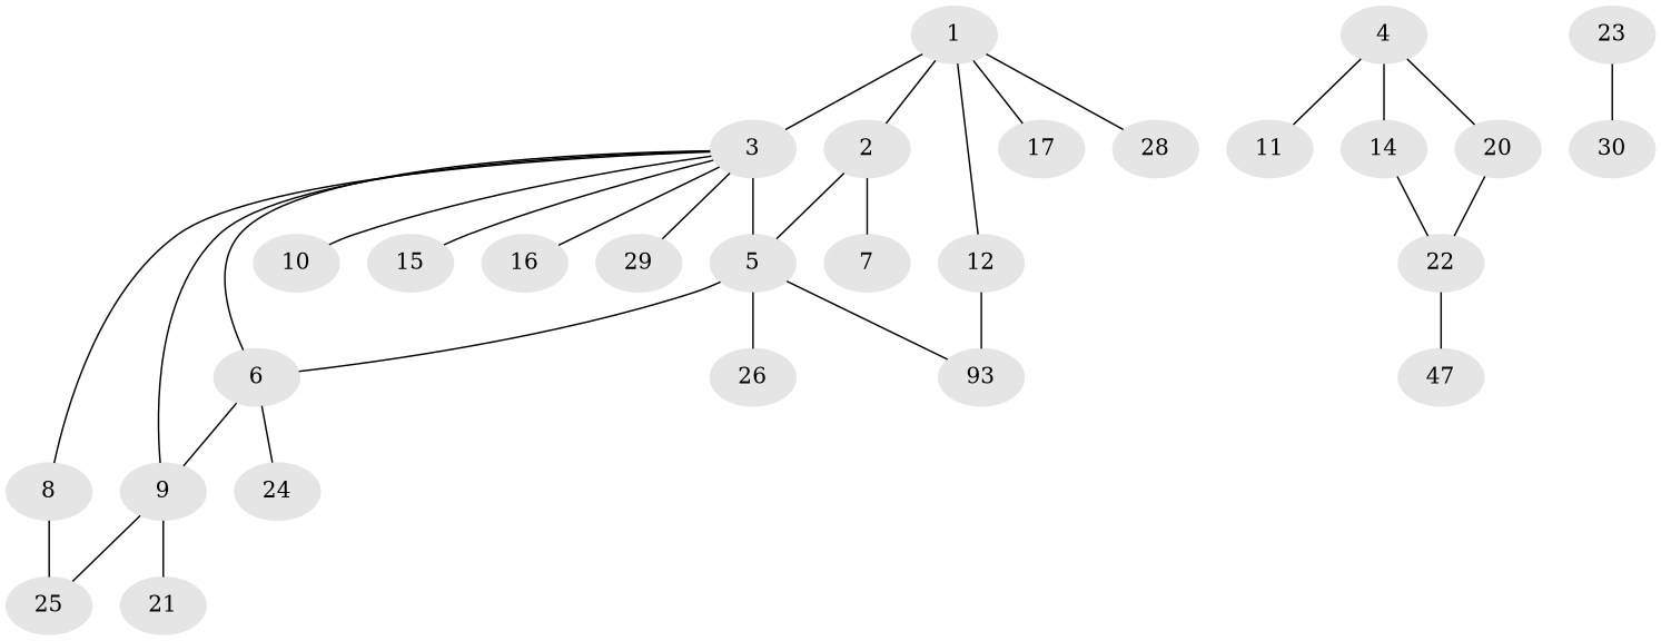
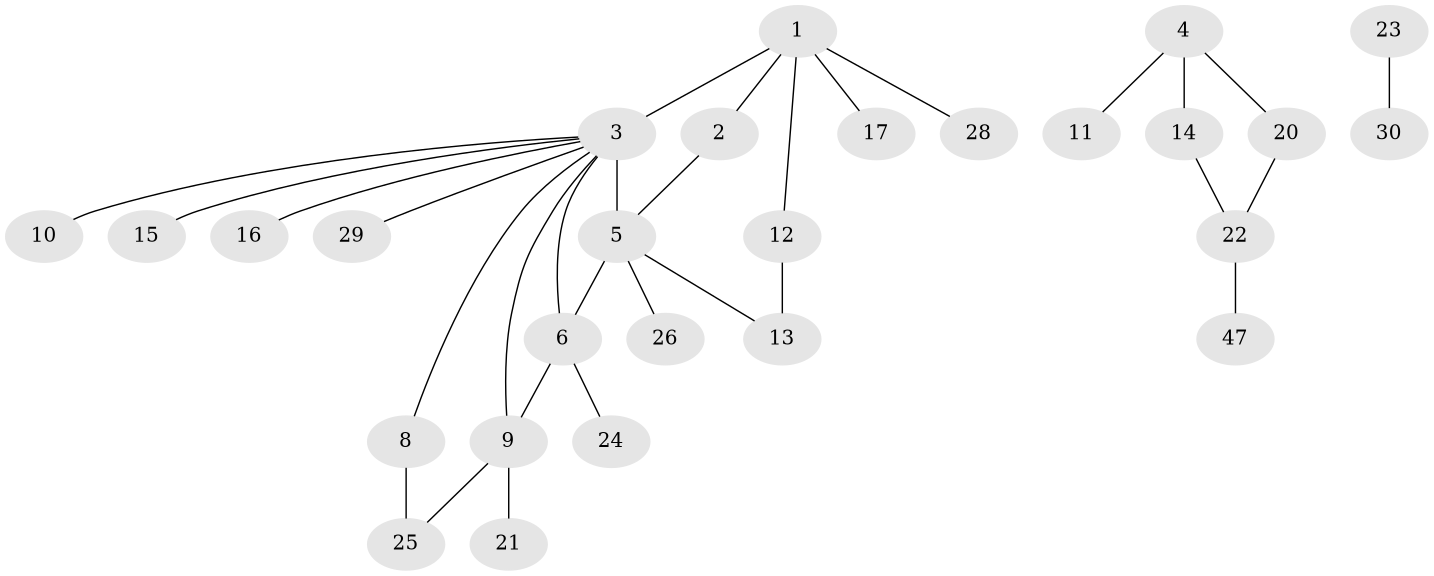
  graph {
    node [color=gray90 style=filled]
    edge [weight=1.0]
    1
    2
    3
    12
    17
    28
    5
-   7
    6
    8
    9
    10
    15
    16
    29
-   13 [label=93]
+   13
    26
    4
    11
    14
    20
    24
    25
    21
    22
    n26 [label=47]
    23
    30
    1 -- 2
    1 -- 3
    1 -- 12
    1 -- 17
    1 -- 28
    2 -- 5
-   2 -- 7 [weight=2.0]
    3 -- 5 [weight=10.0]
    3 -- 6
    3 -- 8
    3 -- 9
    3 -- 10
    3 -- 15
    3 -- 16
    3 -- 29
    12 -- 13 [weight=2.0]
    5 -- 6
    5 -- 13
    5 -- 26
    6 -- 9
    6 -- 24
    8 -- 25
    9 -- 25
    9 -- 21
    4 -- 11
    4 -- 14
    4 -- 20
    14 -- 22
    20 -- 22
    22 -- n26
    23 -- 30
  }
